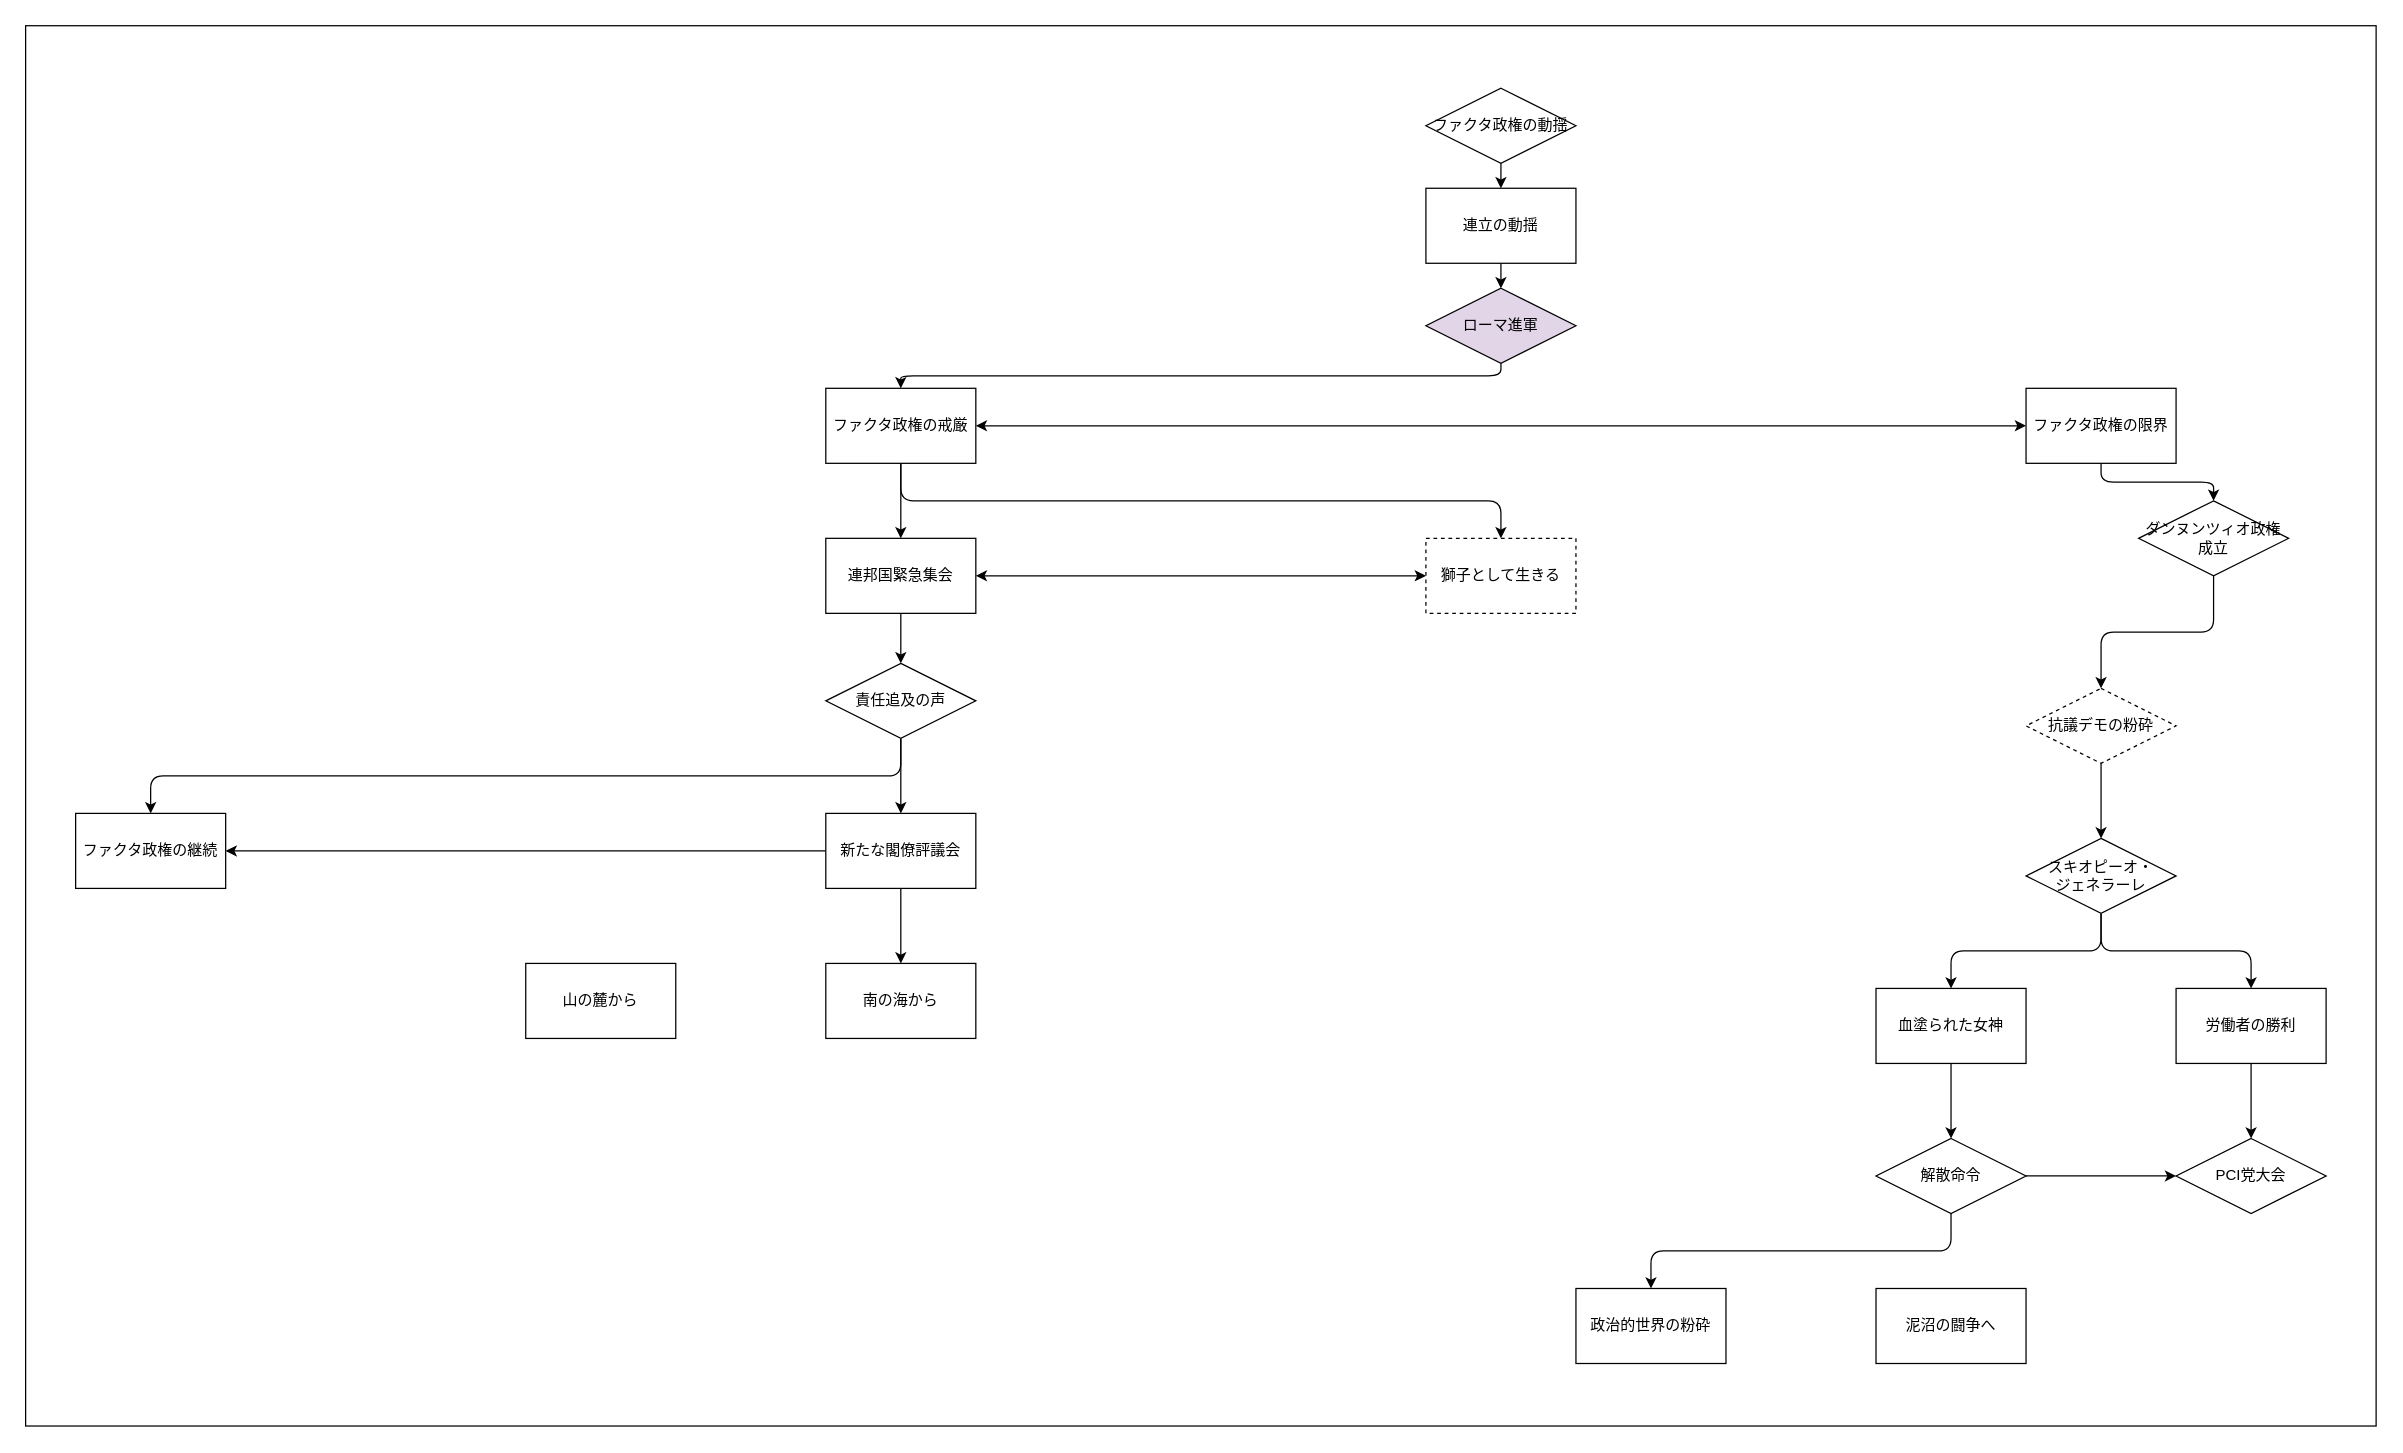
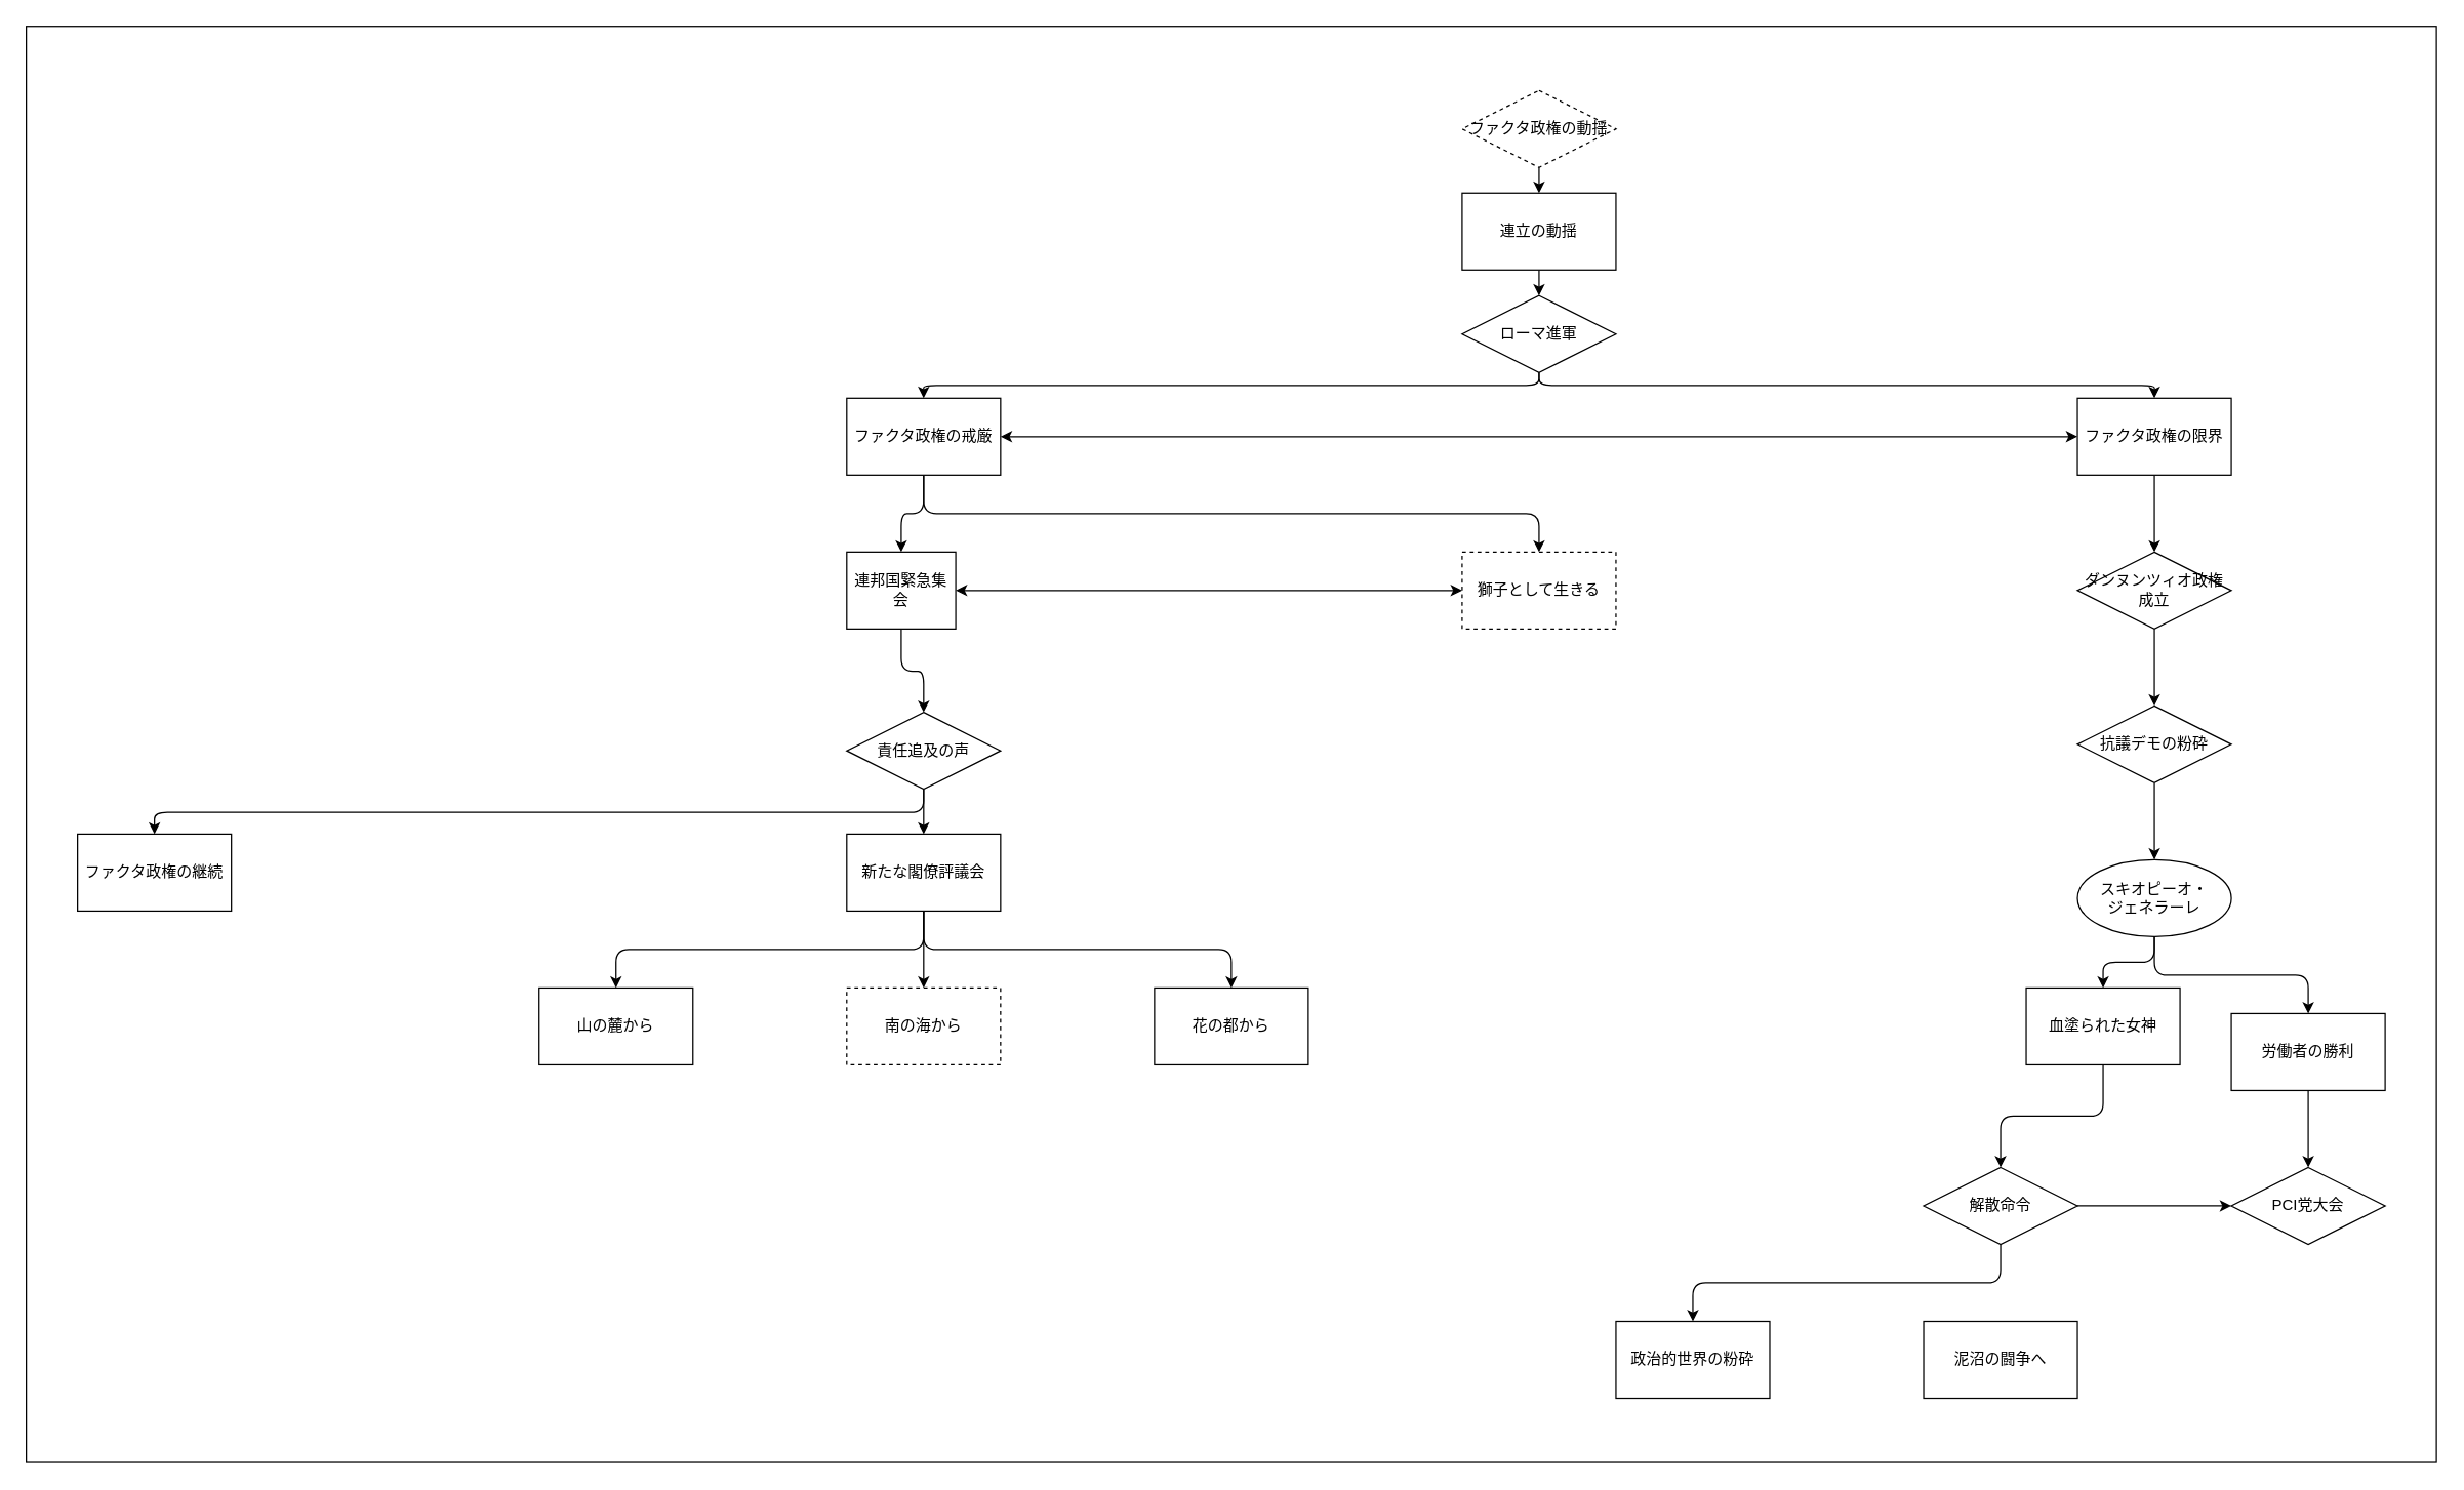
  <mxCell id="0" />
  <mxCell id="1" parent="0" />
  <mxCell id="2" value="" style="whiteSpace=wrap;html=1;" vertex="1" parent="1"><mxGeometry x="20" y="20" width="1880" height="1120" as="geometry" /></mxCell>
  <mxCell id="3" style="edgeStyle=none;html=1;entryX=0.5;entryY=0;entryDx=0;entryDy=0;" edge="1" parent="1" source="4" target="9"><mxGeometry relative="1" as="geometry" /></mxCell>
  <mxCell id="4" value="連立の動揺" style="whiteSpace=wrap;html=1;" vertex="1" parent="1"><mxGeometry x="1140" y="150" width="120" height="60" as="geometry" /></mxCell>
  <mxCell id="5" style="edgeStyle=elbowEdgeStyle;html=1;entryX=0.5;entryY=0;entryDx=0;entryDy=0;elbow=vertical;" edge="1" parent="1" source="6" target="4"><mxGeometry relative="1" as="geometry" /></mxCell>
- <mxCell id="6" value="ファクタ政権の動揺" style="rhombus;whiteSpace=wrap;html=1;" vertex="1" parent="1"><mxGeometry x="1140" width="120" height="60" as="geometry" y="70" /></mxCell>
+ <mxCell id="6" value="ファクタ政権の動揺" style="rhombus;whiteSpace=wrap;html=1;dashed=1;" vertex="1" parent="1"><mxGeometry x="1140" width="120" height="60" as="geometry" y="70" /></mxCell>
  <mxCell id="7" style="edgeStyle=elbowEdgeStyle;elbow=vertical;html=1;entryX=0.5;entryY=0;entryDx=0;entryDy=0;" edge="1" parent="1" source="9" target="13"><mxGeometry relative="1" as="geometry" /></mxCell>
- <mxCell id="9" value="ローマ進軍" style="rhombus;whiteSpace=wrap;html=1;fillColor=#e1d5e7;" vertex="1" parent="1"><mxGeometry x="1140" y="230" width="120" height="60" as="geometry" /></mxCell>
+ <mxCell id="8" style="edgeStyle=elbowEdgeStyle;elbow=vertical;html=1;entryX=0.5;entryY=0;entryDx=0;entryDy=0;" edge="1" parent="1" source="9" target="15"><mxGeometry relative="1" as="geometry"><mxPoint x="1320" y="290" as="sourcePoint" /></mxGeometry></mxCell>
+ <mxCell id="9" value="ローマ進軍" style="rhombus;whiteSpace=wrap;html=1;" vertex="1" parent="1"><mxGeometry x="1140" y="230" width="120" height="60" as="geometry" /></mxCell>
  <mxCell id="10" style="edgeStyle=elbowEdgeStyle;elbow=vertical;html=1;entryX=0;entryY=0.5;entryDx=0;entryDy=0;startArrow=classic;startFill=1;" edge="1" parent="1" source="13" target="15"><mxGeometry relative="1" as="geometry" /></mxCell>
  <mxCell id="11" style="edgeStyle=elbowEdgeStyle;elbow=vertical;html=1;" edge="1" parent="1" source="13" target="21"><mxGeometry relative="1" as="geometry" /></mxCell>
  <mxCell id="12" style="edgeStyle=elbowEdgeStyle;elbow=vertical;html=1;" edge="1" parent="1" source="13" target="22"><mxGeometry relative="1" as="geometry" /></mxCell>
  <mxCell id="13" value="ファクタ政権の戒厳" style="whiteSpace=wrap;html=1;" vertex="1" parent="1"><mxGeometry x="660" y="310" width="120" height="60" as="geometry" /></mxCell>
  <mxCell id="14" style="edgeStyle=elbowEdgeStyle;elbow=vertical;html=1;entryX=0.5;entryY=0;entryDx=0;entryDy=0;" edge="1" parent="1" source="15" target="24"><mxGeometry relative="1" as="geometry" /></mxCell>
  <mxCell id="15" value="ファクタ政権の限界" style="whiteSpace=wrap;html=1;" vertex="1" parent="1"><mxGeometry x="1620" y="310" width="120" height="60" as="geometry" /></mxCell>
  <mxCell id="16" style="edgeStyle=elbowEdgeStyle;elbow=vertical;html=1;entryX=0.5;entryY=0;entryDx=0;entryDy=0;" edge="1" parent="1" source="18" target="39"><mxGeometry relative="1" as="geometry" /></mxCell>
  <mxCell id="17" style="edgeStyle=elbowEdgeStyle;elbow=vertical;html=1;" edge="1" parent="1" source="18" target="41"><mxGeometry relative="1" as="geometry" /></mxCell>
- <mxCell id="18" value="スキオピーオ・&lt;br&gt;ジェネラーレ" style="rhombus;whiteSpace=wrap;html=1;" vertex="1" parent="1"><mxGeometry x="1620" y="670" width="120" height="60" as="geometry" /></mxCell>
+ <mxCell id="18" value="スキオピーオ・&lt;br&gt;ジェネラーレ" style="ellipse;whiteSpace=wrap;html=1;" vertex="1" parent="1"><mxGeometry x="1620" y="670" width="120" height="60" as="geometry" /></mxCell>
  <mxCell id="19" style="edgeStyle=elbowEdgeStyle;elbow=vertical;html=1;startArrow=classic;startFill=1;" edge="1" parent="1" source="21" target="22"><mxGeometry relative="1" as="geometry" /></mxCell>
  <mxCell id="20" style="edgeStyle=elbowEdgeStyle;elbow=vertical;html=1;entryX=0.5;entryY=0;entryDx=0;entryDy=0;" edge="1" parent="1" source="21" target="27"><mxGeometry relative="1" as="geometry" /></mxCell>
- <mxCell id="21" value="連邦国緊急集会" style="whiteSpace=wrap;html=1;" vertex="1" parent="1"><mxGeometry x="660" y="430" width="120" height="60" as="geometry" /></mxCell>
+ <mxCell id="21" value="連邦国緊急集会" style="whiteSpace=wrap;html=1;" vertex="1" parent="1"><mxGeometry x="660" y="430" width="85" height="60" as="geometry" /></mxCell>
  <mxCell id="22" value="獅子として生きる" style="whiteSpace=wrap;html=1;dashed=1;" vertex="1" parent="1"><mxGeometry x="1140" y="430" width="120" height="60" as="geometry" /></mxCell>
  <mxCell id="23" value="" style="edgeStyle=elbowEdgeStyle;elbow=vertical;html=1;" edge="1" parent="1" source="24" target="37"><mxGeometry relative="1" as="geometry" /></mxCell>
- <mxCell id="24" value="ダンヌンツィオ政権&lt;br&gt;成立" style="rhombus;whiteSpace=wrap;html=1;" vertex="1" parent="1"><mxGeometry x="1710" y="400" width="120" height="60" as="geometry" /></mxCell>
+ <mxCell id="24" value="ダンヌンツィオ政権&lt;br&gt;成立" style="rhombus;whiteSpace=wrap;html=1;" vertex="1" parent="1"><mxGeometry x="1620" y="430" width="120" height="60" as="geometry" /></mxCell>
  <mxCell id="25" style="edgeStyle=elbowEdgeStyle;elbow=vertical;html=1;entryX=0.5;entryY=0;entryDx=0;entryDy=0;" edge="1" parent="1" source="27" target="28"><mxGeometry relative="1" as="geometry" /></mxCell>
  <mxCell id="26" style="edgeStyle=elbowEdgeStyle;elbow=vertical;html=1;" edge="1" parent="1" source="27" target="32"><mxGeometry relative="1" as="geometry" /></mxCell>
- <mxCell id="27" value="責任追及の声" style="rhombus;whiteSpace=wrap;html=1;" vertex="1" parent="1"><mxGeometry x="660" y="530" width="120" height="60" as="geometry" /></mxCell>
+ <mxCell id="27" value="責任追及の声" style="rhombus;whiteSpace=wrap;html=1;" vertex="1" parent="1"><mxGeometry x="660" y="555" width="120" height="60" as="geometry" /></mxCell>
  <mxCell id="28" value="ファクタ政権の継続" style="whiteSpace=wrap;html=1;" vertex="1" parent="1"><mxGeometry x="60" y="650" width="120" height="60" as="geometry" /></mxCell>
  <mxCell id="29" style="edgeStyle=elbowEdgeStyle;elbow=vertical;html=1;entryX=0.5;entryY=0;entryDx=0;entryDy=0;" edge="1" parent="1" source="32" target="33"><mxGeometry relative="1" as="geometry" /></mxCell>
- <mxCell id="31" style="edgeStyle=elbowEdgeStyle;elbow=vertical;html=1;" edge="1" parent="1" source="32" target="28"><mxGeometry relative="1" as="geometry" /></mxCell>
+ <mxCell id="30" style="edgeStyle=elbowEdgeStyle;elbow=vertical;html=1;" edge="1" parent="1" source="32" target="34"><mxGeometry relative="1" as="geometry" /></mxCell>
+ <mxCell id="31" style="edgeStyle=elbowEdgeStyle;elbow=vertical;html=1;" edge="1" parent="1" source="32" target="35"><mxGeometry relative="1" as="geometry" /></mxCell>
  <mxCell id="32" value="新たな閣僚評議会" style="whiteSpace=wrap;html=1;" vertex="1" parent="1"><mxGeometry x="660" y="650" width="120" height="60" as="geometry" /></mxCell>
- <mxCell id="33" value="南の海から" style="whiteSpace=wrap;html=1;" vertex="1" parent="1"><mxGeometry x="660" y="770" width="120" height="60" as="geometry" /></mxCell>
+ <mxCell id="33" value="南の海から" style="whiteSpace=wrap;html=1;dashed=1;" vertex="1" parent="1"><mxGeometry x="660" y="770" width="120" height="60" as="geometry" /></mxCell>
+ <mxCell id="34" value="花の都から" style="whiteSpace=wrap;html=1;" vertex="1" parent="1"><mxGeometry x="900" y="770" width="120" height="60" as="geometry" /></mxCell>
  <mxCell id="35" value="山の麓から" style="whiteSpace=wrap;html=1;" vertex="1" parent="1"><mxGeometry x="420" y="770" width="120" height="60" as="geometry" /></mxCell>
  <mxCell id="36" style="edgeStyle=elbowEdgeStyle;elbow=vertical;html=1;entryX=0.5;entryY=0;entryDx=0;entryDy=0;" edge="1" parent="1" source="37" target="18"><mxGeometry relative="1" as="geometry" /></mxCell>
- <mxCell id="37" value="抗議デモの粉砕" style="rhombus;whiteSpace=wrap;html=1;dashed=1;" vertex="1" parent="1"><mxGeometry x="1620" y="550" width="120" height="60" as="geometry" /></mxCell>
+ <mxCell id="37" value="抗議デモの粉砕" style="rhombus;whiteSpace=wrap;html=1;" vertex="1" parent="1"><mxGeometry x="1620" y="550" width="120" height="60" as="geometry" /></mxCell>
  <mxCell id="38" style="edgeStyle=elbowEdgeStyle;elbow=vertical;html=1;" edge="1" parent="1" source="39" target="44"><mxGeometry relative="1" as="geometry" /></mxCell>
- <mxCell id="39" value="血塗られた女神" style="whiteSpace=wrap;html=1;" vertex="1" parent="1"><mxGeometry x="1500" y="790" width="120" height="60" as="geometry" /></mxCell>
+ <mxCell id="39" value="血塗られた女神" style="whiteSpace=wrap;html=1;" vertex="1" parent="1"><mxGeometry x="1580" y="770" width="120" height="60" as="geometry" /></mxCell>
  <mxCell id="40" style="edgeStyle=elbowEdgeStyle;elbow=vertical;html=1;entryX=0.5;entryY=0;entryDx=0;entryDy=0;" edge="1" parent="1" source="41" target="45"><mxGeometry relative="1" as="geometry" /></mxCell>
  <mxCell id="41" value="労働者の勝利" style="whiteSpace=wrap;html=1;" vertex="1" parent="1"><mxGeometry x="1740" y="790" width="120" height="60" as="geometry" /></mxCell>
  <mxCell id="42" style="edgeStyle=elbowEdgeStyle;elbow=vertical;html=1;" edge="1" parent="1" source="44" target="45"><mxGeometry relative="1" as="geometry" /></mxCell>
  <mxCell id="43" style="edgeStyle=elbowEdgeStyle;elbow=vertical;html=1;" edge="1" parent="1" source="44" target="47"><mxGeometry relative="1" as="geometry" /></mxCell>
  <mxCell id="44" value="解散命令" style="rhombus;whiteSpace=wrap;html=1;" vertex="1" parent="1"><mxGeometry x="1500" y="910" width="120" height="60" as="geometry" /></mxCell>
  <mxCell id="45" value="PCI党大会" style="rhombus;whiteSpace=wrap;html=1;" vertex="1" parent="1"><mxGeometry x="1740" y="910" width="120" height="60" as="geometry" /></mxCell>
  <mxCell id="46" value="泥沼の闘争へ" style="whiteSpace=wrap;html=1;" vertex="1" parent="1"><mxGeometry x="1500" y="1030" width="120" height="60" as="geometry" /></mxCell>
  <mxCell id="47" value="政治的世界の粉砕" style="whiteSpace=wrap;html=1;" vertex="1" parent="1"><mxGeometry x="1260" y="1030" width="120" height="60" as="geometry" /></mxCell>
